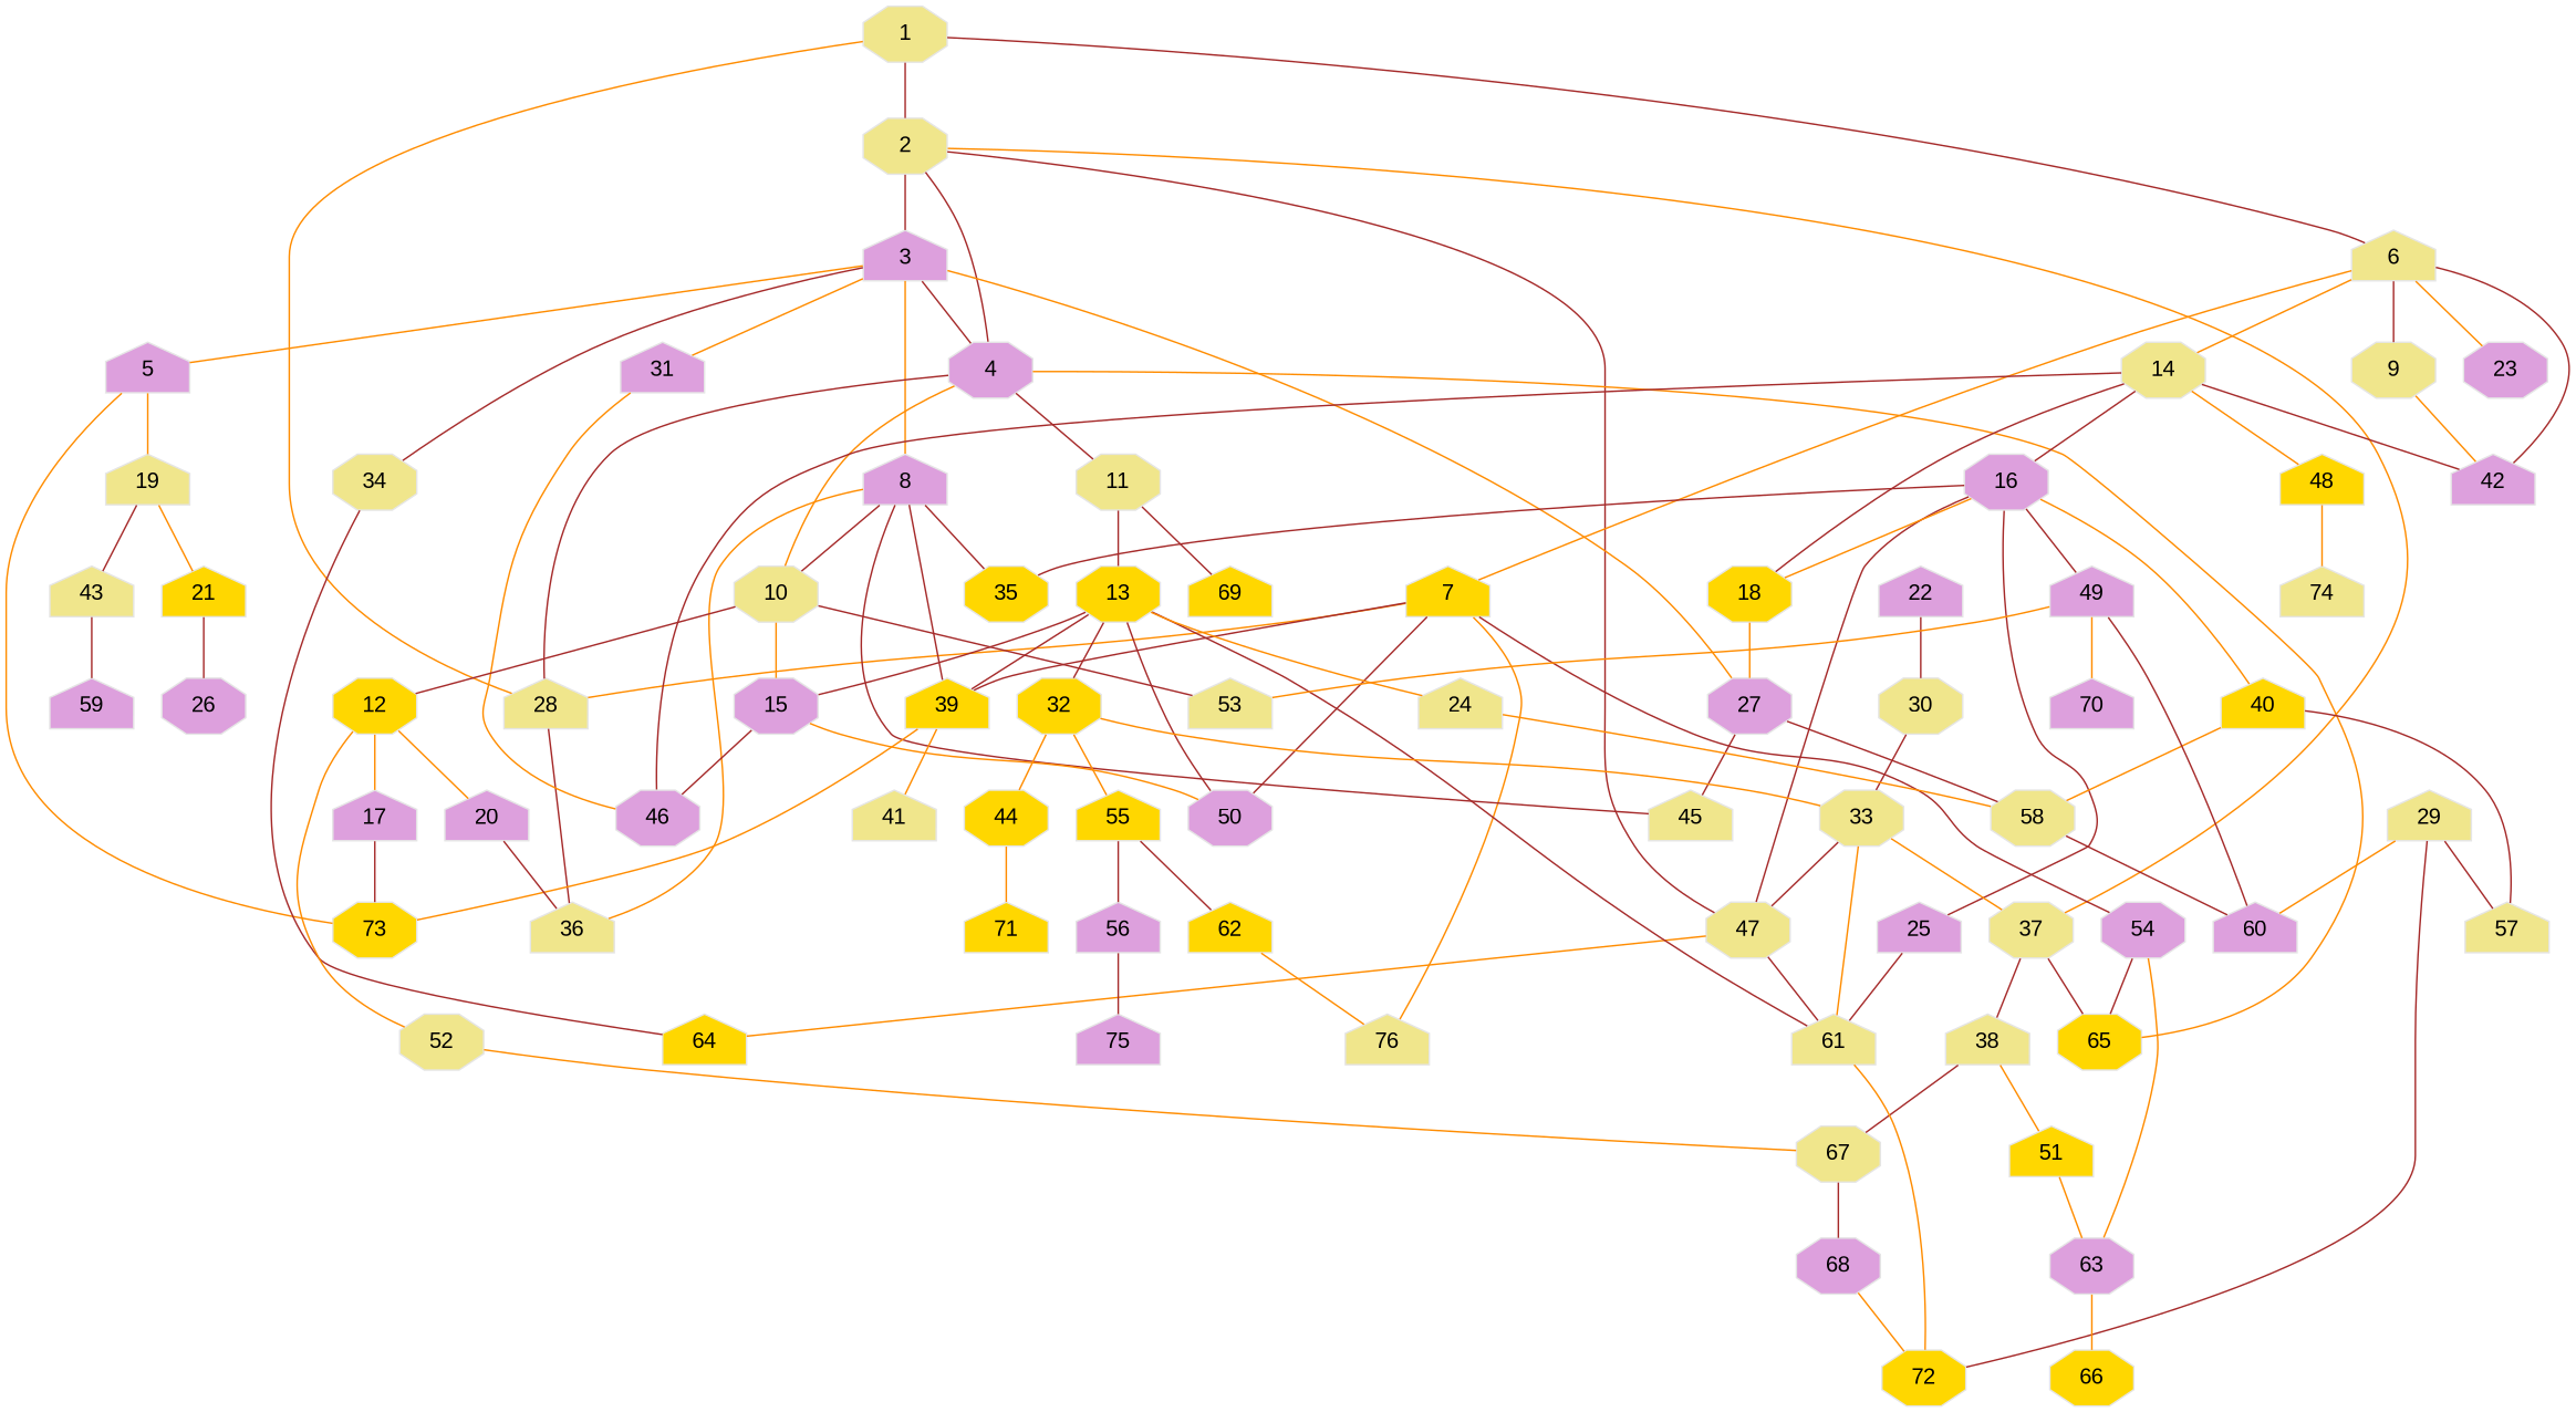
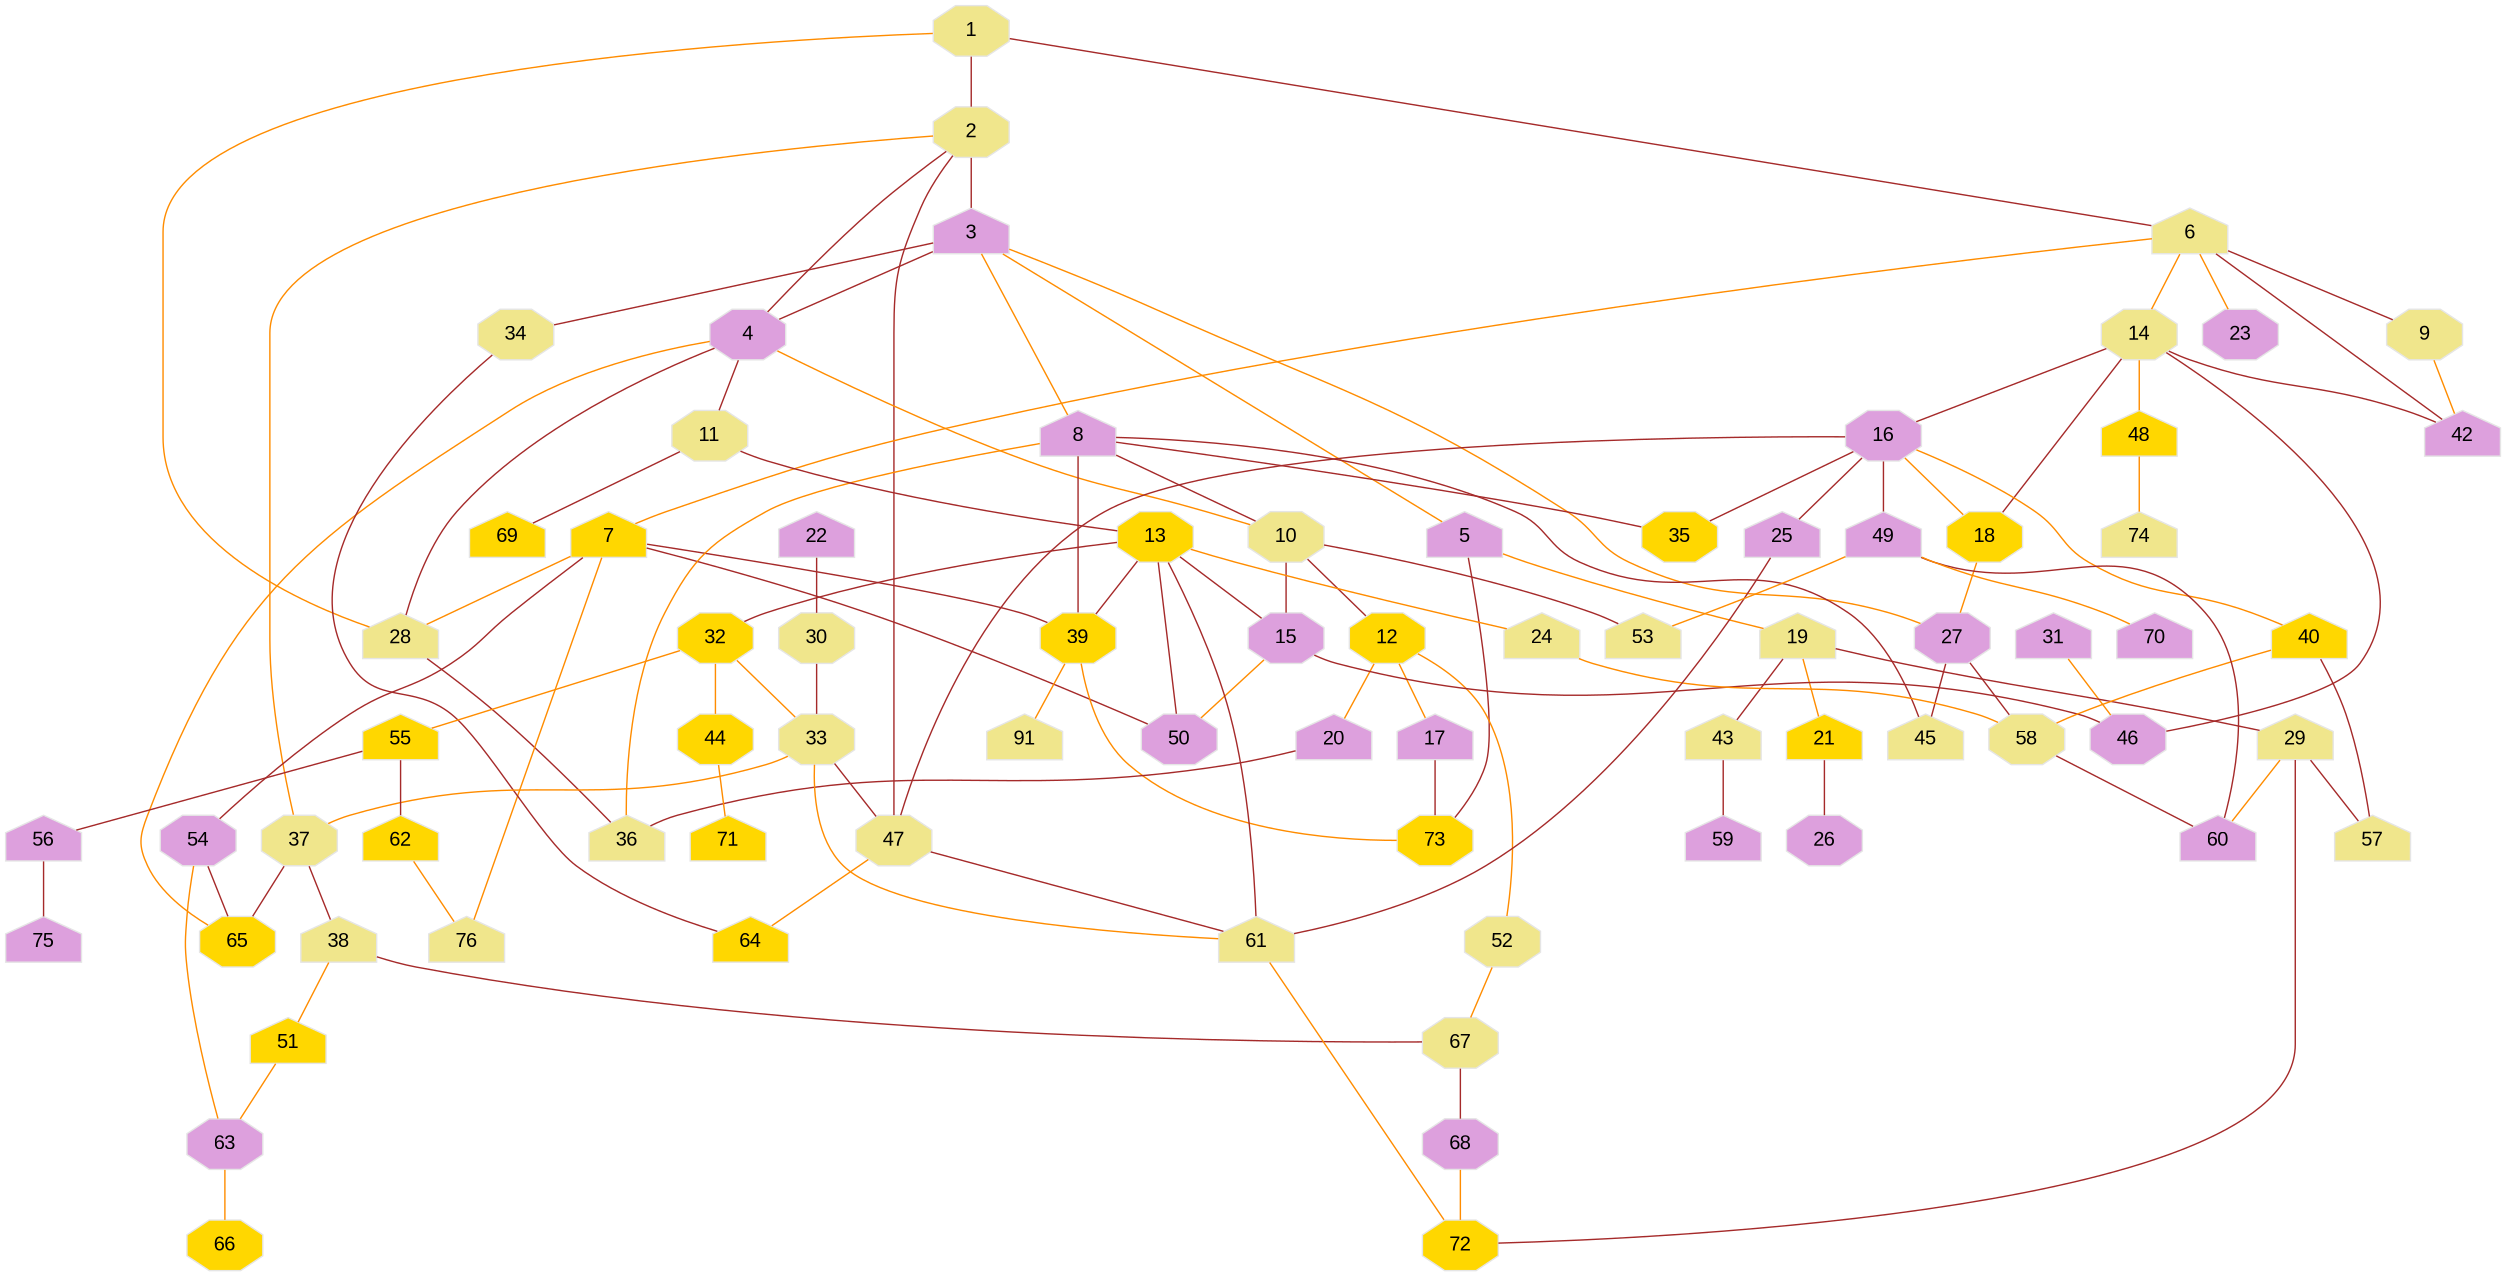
  graph {
    fontname="Liberation Sans"
    node [color=gray90 fillcolor=khaki fontname="Liberation Sans" shape=house style=filled]
    edge [color=brown fontname="Liberation Sans" weight=1.0]
    1 [shape=octagon]
    2 [shape=octagon]
    6
    28
    3 [fillcolor=plum]
    4 [fillcolor=plum shape=octagon]
    37 [shape=octagon]
    47 [shape=octagon]
    7 [fillcolor=gold]
    9 [shape=octagon]
    14 [shape=octagon]
    23 [fillcolor=plum shape=octagon]
    42 [fillcolor=plum]
    36
    5 [fillcolor=plum]
    8 [fillcolor=plum]
    27 [fillcolor=plum shape=octagon]
    31 [fillcolor=plum]
    34 [shape=octagon]
    10 [shape=octagon]
    11 [shape=octagon]
    65 [fillcolor=gold shape=octagon]
    22 [fillcolor=plum]
    30 [shape=octagon]
    38
    61
    64 [fillcolor=gold]
    19
    73 [fillcolor=gold shape=octagon]
-   39 [fillcolor=gold]
+   39 [fillcolor=gold shape=octagon]
    35 [fillcolor=gold shape=octagon]
    45
    58 [shape=octagon]
    46 [fillcolor=plum shape=octagon]
    12 [fillcolor=gold shape=octagon]
    15 [fillcolor=plum shape=octagon]
    53
    13 [fillcolor=gold shape=octagon]
    69 [fillcolor=gold]
    21 [fillcolor=gold]
    29
    43
    50 [fillcolor=plum shape=octagon]
    54 [fillcolor=plum shape=octagon]
    76
    16 [fillcolor=plum shape=octagon]
    18 [fillcolor=gold shape=octagon]
    48 [fillcolor=gold]
-   41
+   41 [label=91]
    63 [fillcolor=plum shape=octagon]
    17 [fillcolor=plum]
    20 [fillcolor=plum]
    52 [shape=octagon]
    24
    32 [fillcolor=gold shape=octagon]
    67 [shape=octagon]
    33 [shape=octagon]
    44 [fillcolor=gold shape=octagon]
    55 [fillcolor=gold]
    72 [fillcolor=gold shape=octagon]
    25 [fillcolor=plum]
    40 [fillcolor=gold]
    49 [fillcolor=plum]
    74
    57
    60 [fillcolor=plum]
    70 [fillcolor=plum]
    26 [fillcolor=plum shape=octagon]
    59 [fillcolor=plum]
    71 [fillcolor=gold]
    56 [fillcolor=plum]
    62 [fillcolor=gold]
    51 [fillcolor=gold]
    68 [fillcolor=plum shape=octagon]
    66 [fillcolor=gold shape=octagon]
    75 [fillcolor=plum]
    1 -- 2
    1 -- 6
    1 -- 28 [color=darkorange]
    2 -- 3 [weight=5.0]
    2 -- 4
    2 -- 37 [color=darkorange]
    2 -- 47
    6 -- 7 [color=darkorange]
    6 -- 9
    6 -- 14 [color=darkorange]
    6 -- 23 [color=darkorange]
    6 -- 42
    28 -- 36
    3 -- 4
    3 -- 5 [color=darkorange]
    3 -- 8 [color=darkorange]
    3 -- 27 [color=darkorange]
-   3 -- 31 [color=darkorange]
    3 -- 34
    4 -- 28
    4 -- 10 [color=darkorange]
    4 -- 11
    4 -- 65 [color=darkorange]
    37 -- 65
    37 -- 38
    47 -- 61
    47 -- 64 [color=darkorange]
    7 -- 28 [color=darkorange]
    7 -- 39
    7 -- 50
    7 -- 54
    7 -- 76 [color=darkorange]
    9 -- 42 [color=darkorange]
    14 -- 42
    14 -- 46
    14 -- 16
    14 -- 18
    14 -- 48 [color=darkorange]
    5 -- 19 [color=darkorange]
-   5 -- 73 [color=darkorange]
+   5 -- 73
    8 -- 36 [color=darkorange]
    8 -- 10
    8 -- 39 [weight=2.0]
    8 -- 35
    8 -- 45
    27 -- 45
    27 -- 58
    31 -- 46 [color=darkorange]
    34 -- 64
    10 -- 12
-   10 -- 15 [color=darkorange]
+   10 -- 15
    10 -- 53
    11 -- 13
    11 -- 69
    22 -- 30
    30 -- 33
    38 -- 67
    38 -- 51 [color=darkorange]
    61 -- 72 [color=darkorange]
    19 -- 21 [color=darkorange]
+   19 -- 29
    19 -- 43
    39 -- 73 [color=darkorange]
    39 -- 41 [color=darkorange weight=2.0]
    58 -- 60
    12 -- 17 [color=darkorange]
    12 -- 20 [color=darkorange]
    12 -- 52 [color=darkorange]
    15 -- 46
    15 -- 50 [color=darkorange]
    13 -- 61
    13 -- 39
    13 -- 15
    13 -- 50
    13 -- 24 [color=darkorange]
    13 -- 32
    21 -- 26
    29 -- 72
    29 -- 57
    29 -- 60 [color=darkorange]
    43 -- 59
    54 -- 65
    54 -- 63 [color=darkorange]
    16 -- 47
    16 -- 35
    16 -- 18 [color=darkorange]
    16 -- 25
    16 -- 40 [color=darkorange]
    16 -- 49
    18 -- 27 [color=darkorange]
    48 -- 74 [color=darkorange]
    63 -- 66 [color=darkorange]
    17 -- 73
    20 -- 36
    52 -- 67 [color=darkorange]
    24 -- 58 [color=darkorange]
    32 -- 33 [color=darkorange]
    32 -- 44 [color=darkorange]
    32 -- 55 [color=darkorange]
    67 -- 68
    33 -- 37 [color=darkorange]
    33 -- 47
    33 -- 61 [color=darkorange]
    44 -- 71 [color=darkorange]
    55 -- 56
    55 -- 62
    25 -- 61
    40 -- 58 [color=darkorange]
    40 -- 57
    49 -- 53 [color=darkorange]
    49 -- 60
    49 -- 70 [color=darkorange]
    56 -- 75
    62 -- 76 [color=darkorange]
    51 -- 63 [color=darkorange]
    68 -- 72 [color=darkorange]
  }
